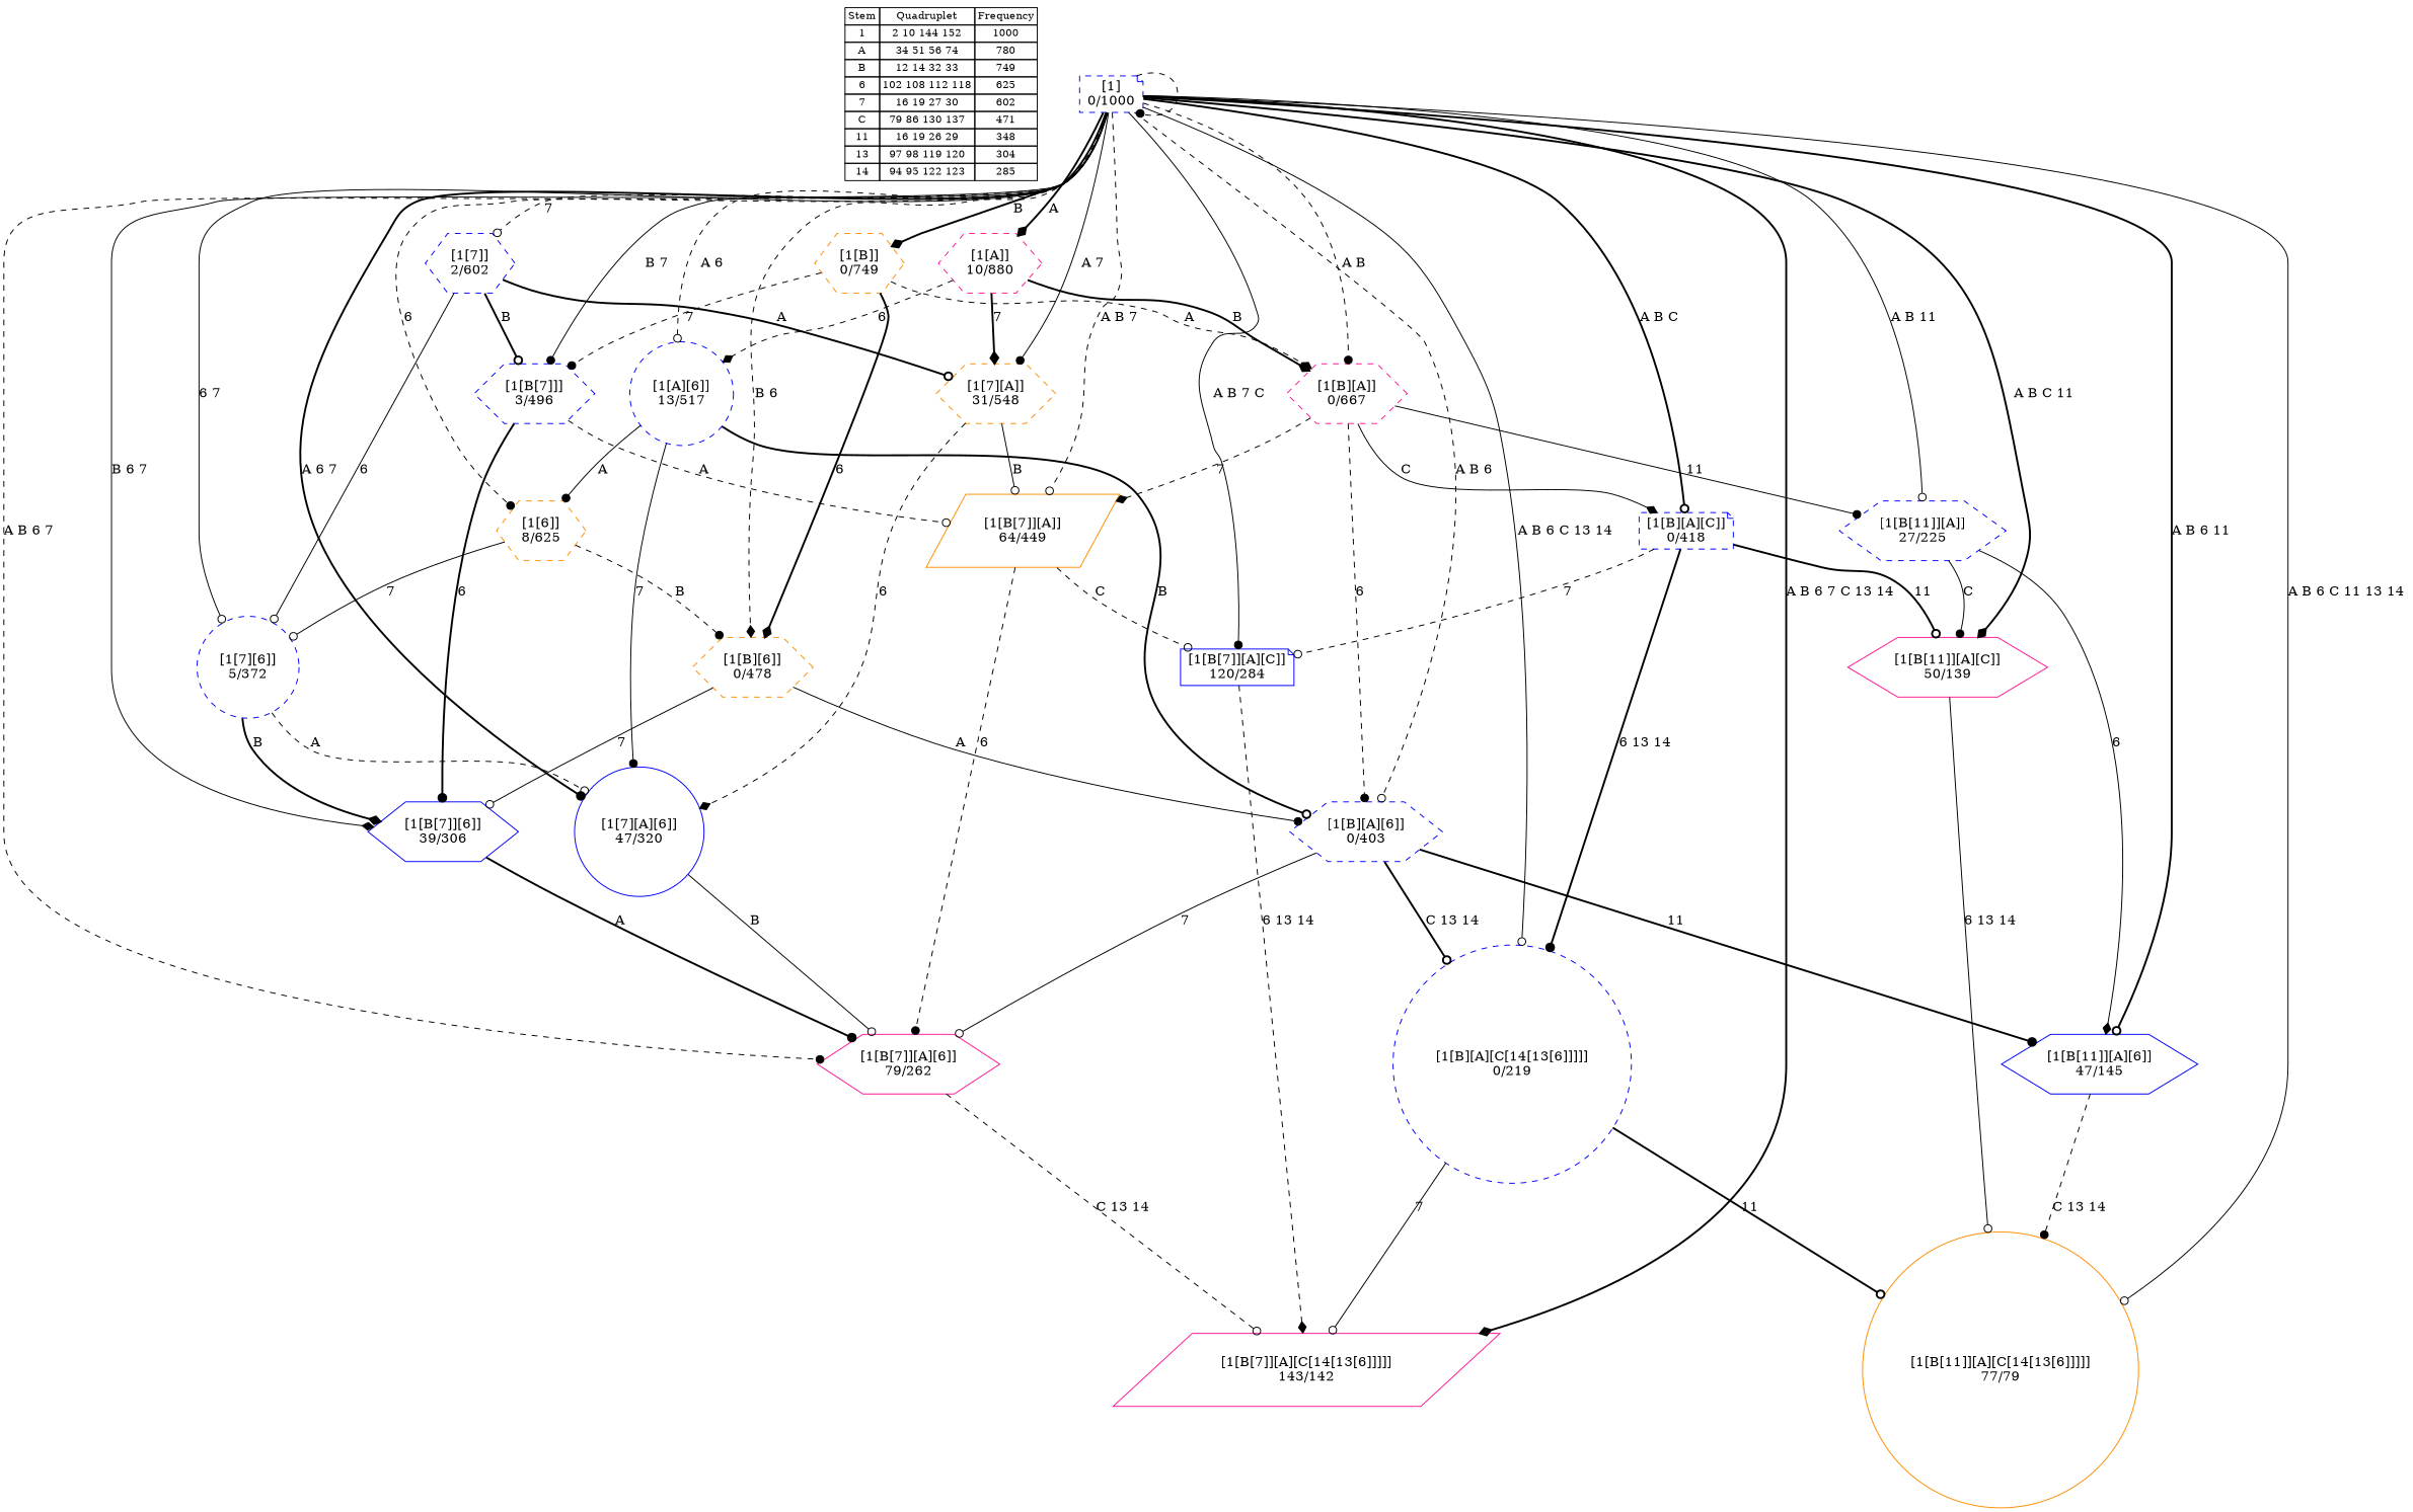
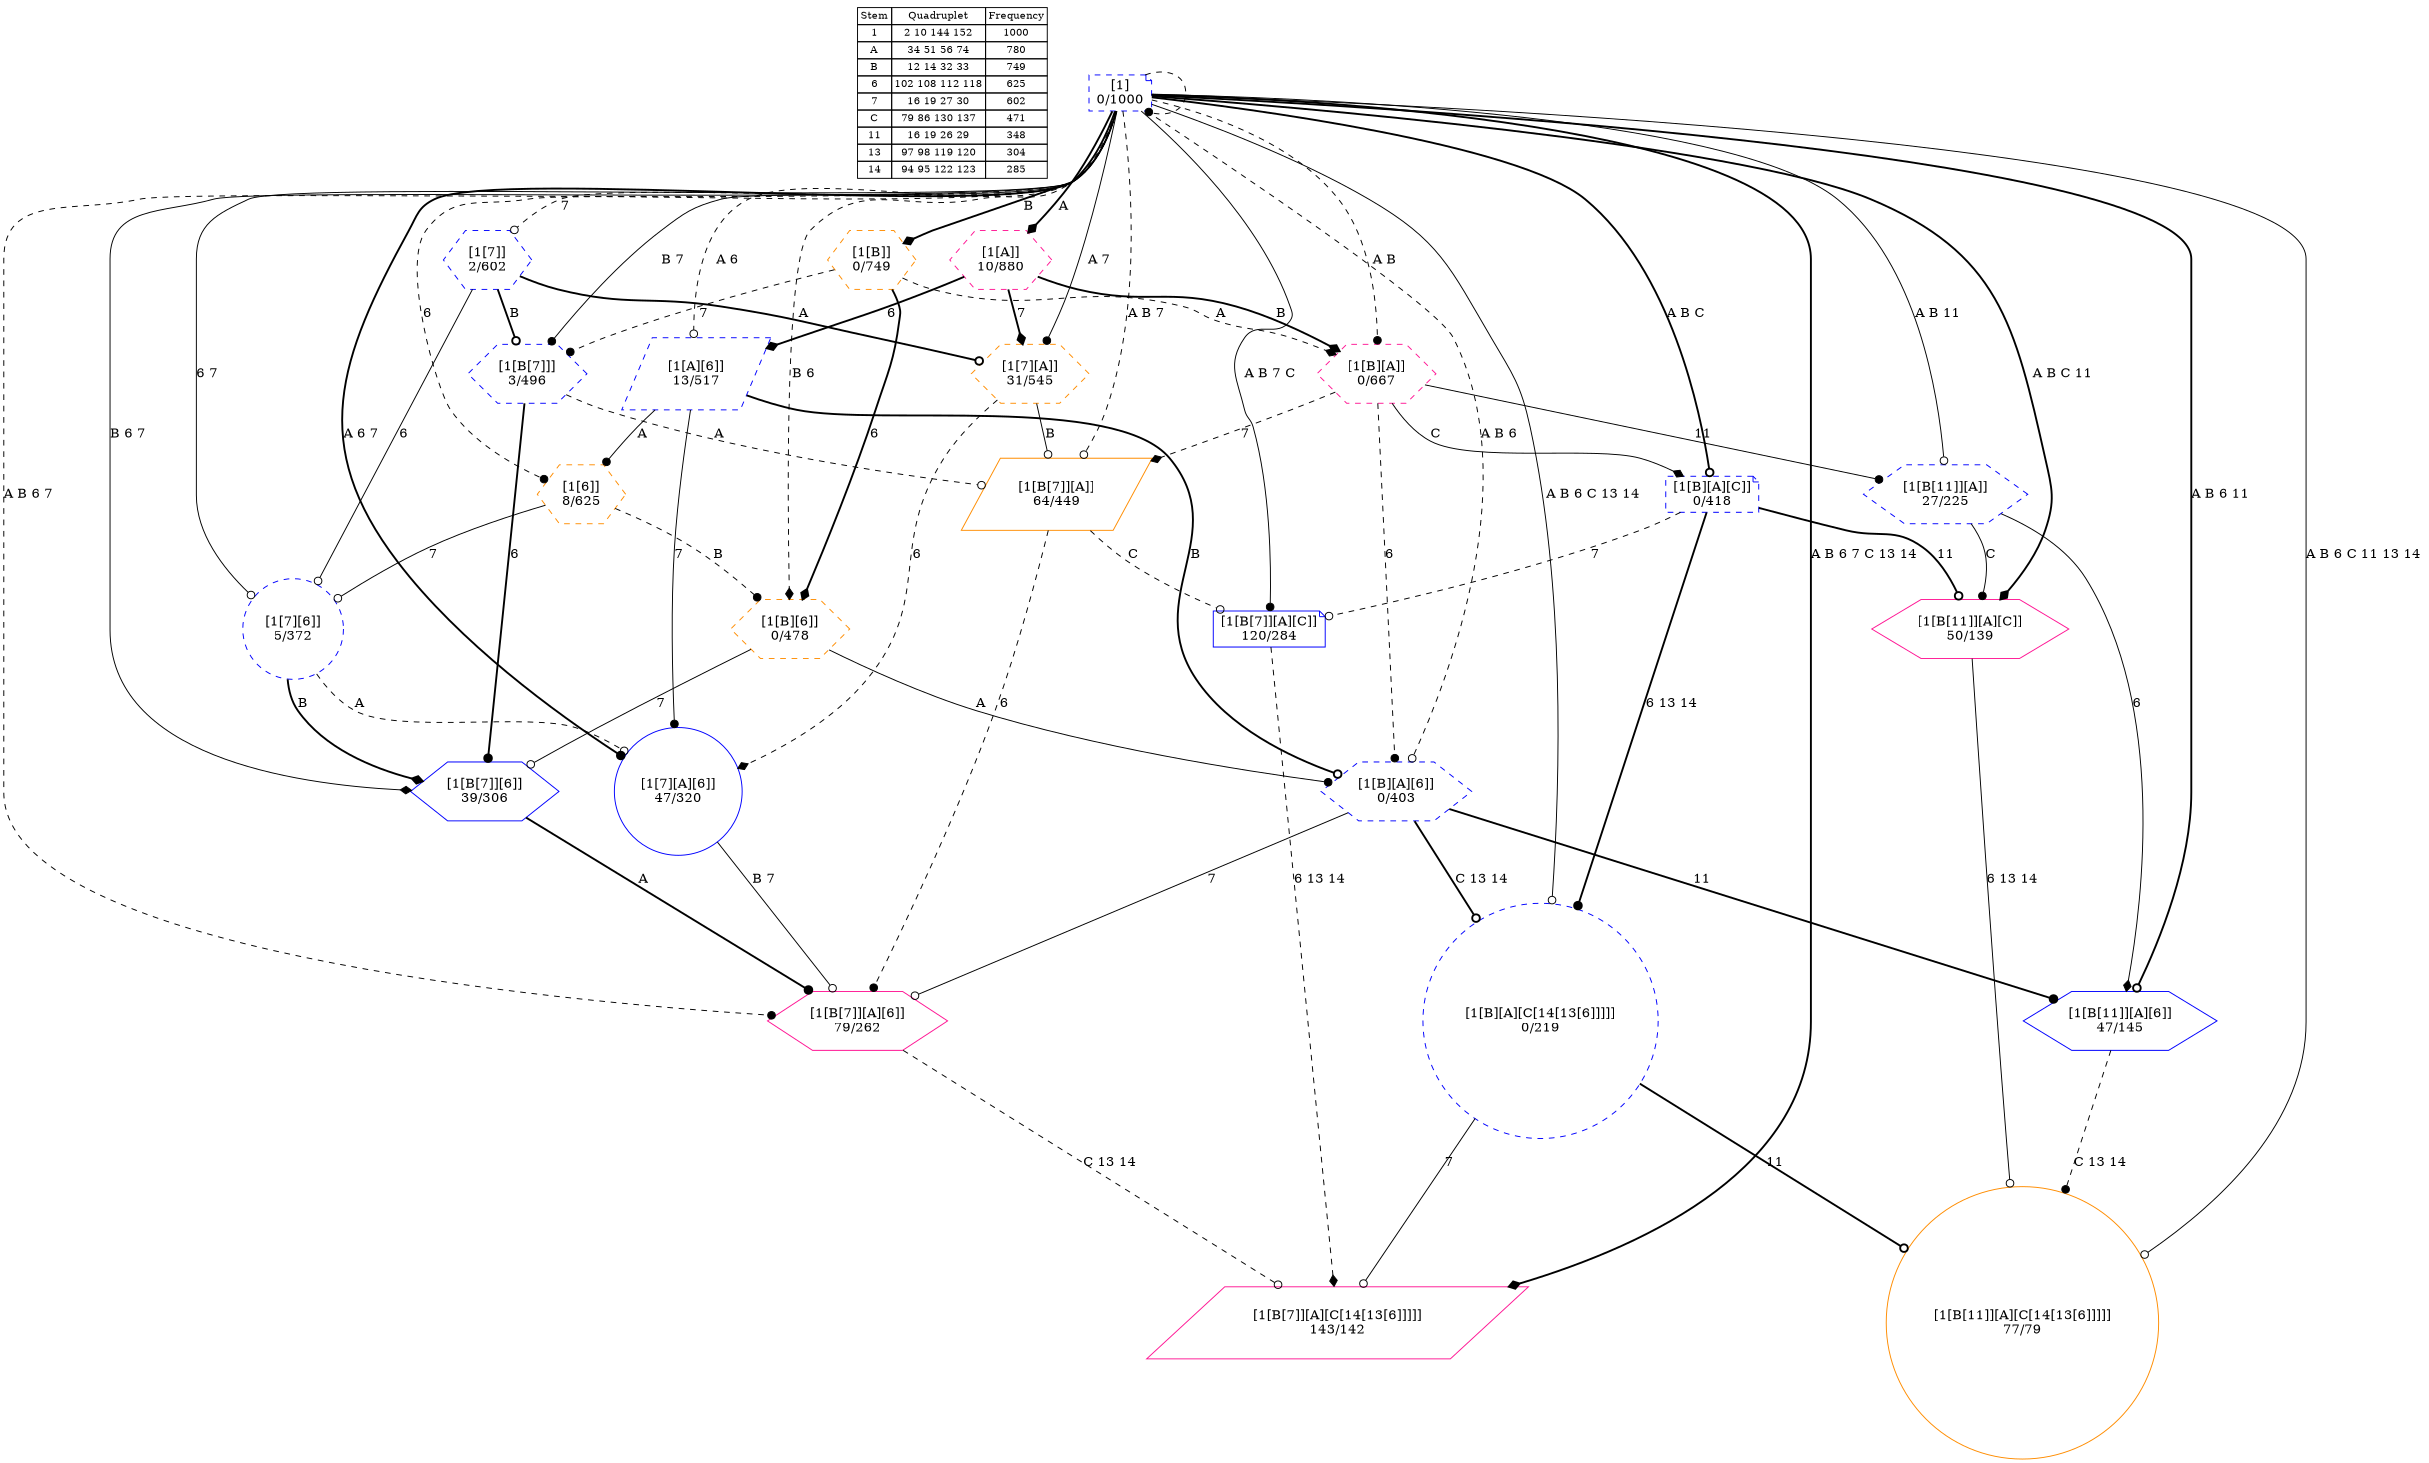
  digraph {
    nodesep=0.5
    node [shape=hexagon color=blue style=dashed]
    edge [arrowhead=odot style=dashed]
    n1 [fontsize=11 label=< <table border="0" cellborder="1" cellspacing="0"><tr><td>Stem</td><td>Quadruplet</td><td>Frequency</td></tr> <tr><td>1</td><td>2 10 144 152</td><td>1000</td></tr> <tr><td>A</td><td>34 51 56 74</td><td>780</td></tr> <tr><td>B</td><td>12 14 32 33</td><td>749</td></tr> <tr><td>6</td><td>102 108 112 118</td><td>625</td></tr> <tr><td>7</td><td>16 19 27 30</td><td>602</td></tr> <tr><td>C</td><td>79 86 130 137</td><td>471</td></tr> <tr><td>11</td><td>16 19 26 29</td><td>348</td></tr> <tr><td>13</td><td>97 98 119 120</td><td>304</td></tr> <tr><td>14</td><td>94 95 122 123</td><td>285</td></tr> </table>> shape=plaintext color="" style=""]
    n2 [color=deeppink label="[1[B[7]][A][C[14[13[6]]]]]\n143/142" shape=parallelogram style=""]
    n3 [label="[1[B[7]][A][C]]\n120/284" shape=note style=""]
    n4 [color=deeppink label="[1[B[7]][A][6]]\n79/262" style=""]
    n5 [color=darkorange label="[1[B[11]][A][C[14[13[6]]]]]\n77/79" shape=circle style=""]
    n6 [color=darkorange label="[1[B[7]][A]]\n64/449" shape=parallelogram style=""]
    n7 [color=deeppink label="[1[B[11]][A][C]]\n50/139" style=""]
    n8 [label="[1[B[11]][A][6]]\n47/145" style=""]
    n9 [label="[1[7][A][6]]\n47/320" shape=circle style=""]
    n10 [label="[1[B[7]][6]]\n39/306" style=""]
    n11 [label="[1[B][A][C[14[13[6]]]]]\n0/219" shape=circle]
    n12 [label="[1[B][A][C]]\n0/418" shape=note]
    n13 [label="[1[B][A][6]]\n0/403"]
    n14 [color=deeppink label="[1[B][A]]\n0/667"]
    n15 [label="[1[B[11]][A]]\n27/225"]
-   n16 [color=darkorange label="[1[7][A]]\n31/548"]
+   n16 [color=darkorange label="[1[7][A]]\n31/545"]
    n17 [label="[1[B[7]]]\n3/496"]
-   n18 [label="[1[A][6]]\n13/517" shape=circle]
+   n18 [label="[1[A][6]]\n13/517" shape=parallelogram]
    n19 [color=darkorange label="[1[6]]\n8/625"]
    n20 [color=darkorange label="[1[B][6]]\n0/478"]
    n21 [color=deeppink label="[1[A]]\n10/880"]
    n22 [color=darkorange label="[1[B]]\n0/749"]
    n23 [label="[1[7][6]]\n5/372" shape=circle]
    n24 [label="[1]\n0/1000" shape=note]
    n25 [label="[1[7]]\n2/602"]
    n3 -> n2 [arrowhead=diamond label="6 13 14 "]
    n4 -> n2 [label="C 13 14 "]
    n6 -> n3 [label="C "]
    n6 -> n4 [arrowhead=dot label="6 "]
    n7 -> n5 [label="6 13 14 " style=solid]
    n8 -> n5 [arrowhead=dot label="C 13 14 "]
-   n9 -> n4 [label="B " style=solid]
+   n9 -> n4 [label="B 7 " style=solid]
    n10 -> n4 [arrowhead=dot label="A " style=bold]
    n11 -> n2 [label="7 " style=solid]
    n11 -> n5 [label="11 " style=bold]
    n12 -> n3 [label="7 "]
    n12 -> n7 [label="11 " style=bold]
    n12 -> n11 [arrowhead=dot label="6 13 14 " style=bold]
    n13 -> n4 [label="7 " style=solid]
    n13 -> n8 [arrowhead=dot label="11 " style=bold]
    n13 -> n11 [label="C 13 14 " style=bold]
    n14 -> n6 [arrowhead=diamond label="7 "]
    n14 -> n12 [arrowhead=diamond label="C " style=solid]
    n14 -> n13 [arrowhead=dot label="6 "]
    n14 -> n15 [arrowhead=dot label="11 " style=solid]
    n15 -> n7 [arrowhead=dot label="C " style=solid]
    n15 -> n8 [arrowhead=diamond label="6 " style=solid]
    n16 -> n6 [label="B " style=solid]
    n16 -> n9 [arrowhead=diamond label="6 "]
    n17 -> n6 [label="A "]
    n17 -> n10 [arrowhead=dot label="6 " style=bold]
    n18 -> n9 [arrowhead=dot label="7 " style=solid]
    n18 -> n13 [label="B " style=bold]
    n18 -> n19 [arrowhead=dot label="A " style=solid]
    n19 -> n20 [arrowhead=dot label="B "]
    n19 -> n23 [label="7 " style=solid]
    n20 -> n10 [label="7 " style=solid]
    n20 -> n13 [arrowhead=dot label="A " style=solid]
    n21 -> n14 [arrowhead=diamond label="B " style=bold]
    n21 -> n16 [arrowhead=diamond label="7 " style=bold]
-   n21 -> n18 [arrowhead=diamond label="6 "]
+   n21 -> n18 [arrowhead=diamond label="6 " style=bold]
    n22 -> n14 [arrowhead=diamond label="A "]
    n22 -> n17 [arrowhead=dot label="7 "]
    n22 -> n20 [arrowhead=diamond label="6 " style=bold]
    n23 -> n9 [label="A "]
    n23 -> n10 [arrowhead=diamond label="B " style=bold]
    n24 -> n2 [arrowhead=diamond label="A B 6 7 C 13 14 " style=bold]
    n24 -> n3 [arrowhead=dot label="A B 7 C " style=solid]
    n24 -> n4 [arrowhead=dot label="A B 6 7 "]
    n24 -> n5 [label="A B 6 C 11 13 14 " style=solid]
    n24 -> n6 [label="A B 7 "]
    n24 -> n7 [arrowhead=diamond label="A B C 11 " style=bold]
    n24 -> n8 [label="A B 6 11 " style=bold]
    n24 -> n9 [arrowhead=dot label="A 6 7 " style=bold]
    n24 -> n10 [arrowhead=diamond label="B 6 7 " style=solid]
    n24 -> n11 [label="A B 6 C 13 14 " style=solid]
    n24 -> n12 [label="A B C " style=bold]
    n24 -> n13 [label="A B 6 "]
    n24 -> n14 [arrowhead=dot label="A B "]
    n24 -> n15 [label="A B 11 " style=solid]
    n24 -> n16 [arrowhead=dot label="A 7 " style=solid]
    n24 -> n17 [arrowhead=dot label="B 7 " style=solid]
    n24 -> n18 [label="A 6 "]
    n24 -> n19 [arrowhead=dot label="6 "]
    n24 -> n20 [arrowhead=diamond label="B 6 "]
    n24 -> n21 [arrowhead=diamond label="A " style=bold]
    n24 -> n22 [arrowhead=diamond label="B " style=bold]
    n24 -> n23 [label="6 7 " style=solid]
    n24 -> n24 [arrowhead=dot]
    n24 -> n25 [label="7 "]
    n25 -> n16 [label="A " style=bold]
    n25 -> n17 [label="B " style=bold]
    n25 -> n23 [label="6 " style=solid]
  }
